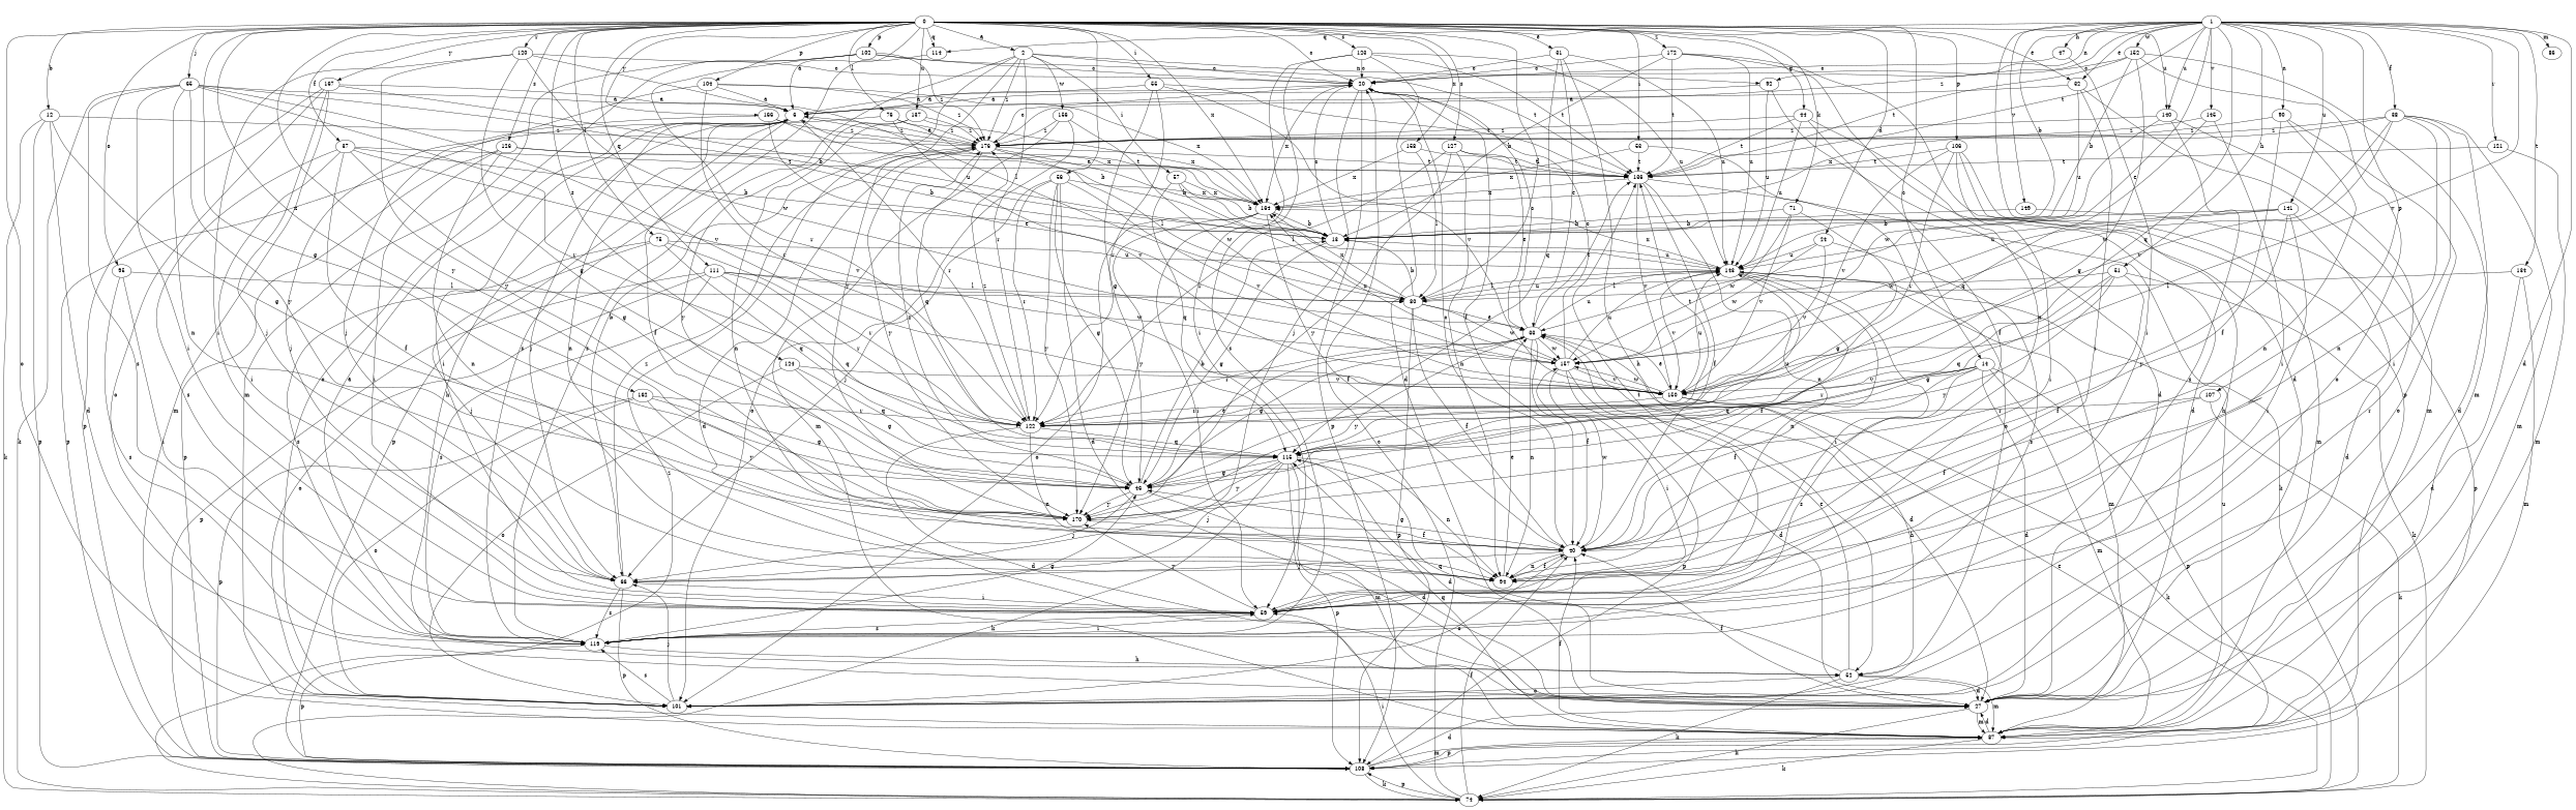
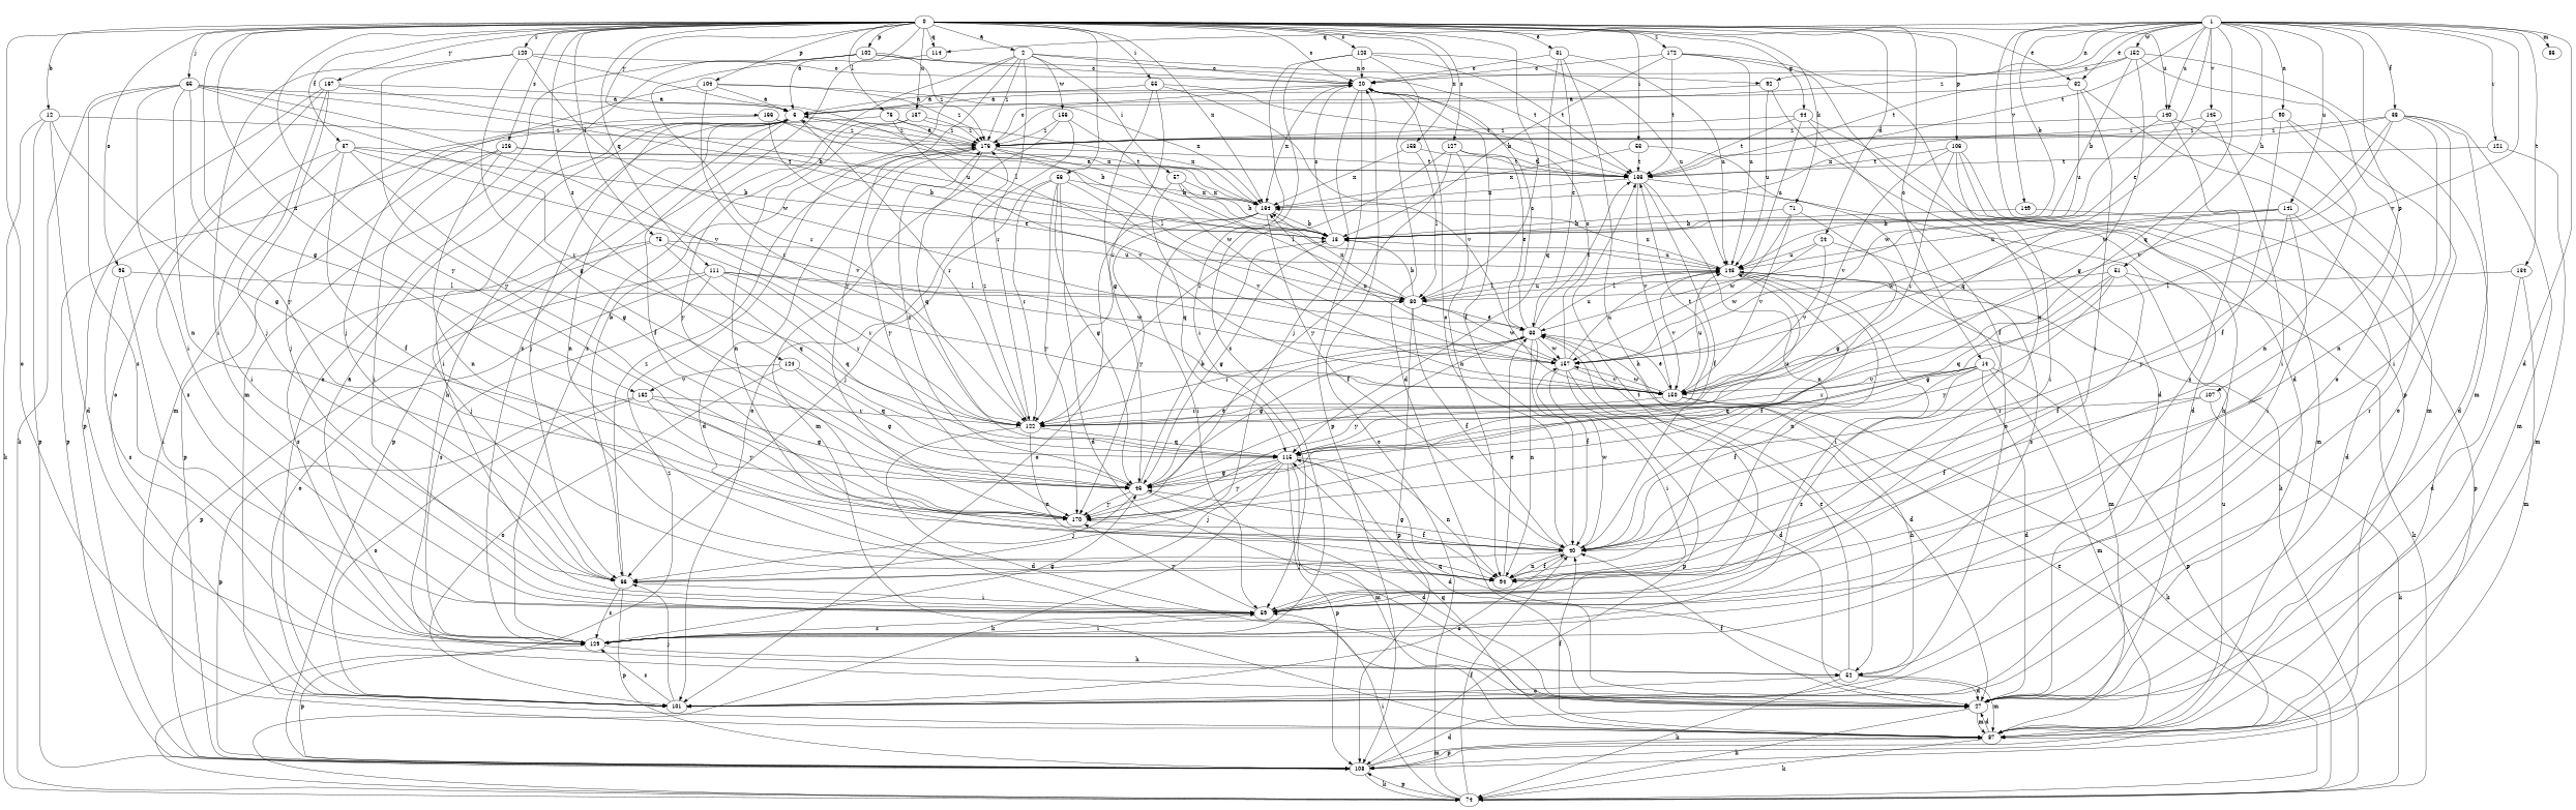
  strict digraph {
    0
    2
    6
    12
    14
    20
    24
    31
    32
    37
    44
    46
    53
    55
    56
    65
    71
    75
    76
    80
    95
    101
    102
    104
    106
    111
    114
    120
    123
    124
    126
    127
    137
    140
    158
    162
    164
    166
    167
    170
    172
    92
    176
    57
    122
-   129 [label=119]
+   129
    156
    66
    108
    40
    52
    59
    94
    27
    74
    115
    150
    87
    143
    157
    33
    13
    136
    1
    38
-   47
    51
    86
    90
    107
    121
    134
    141
    145
    149
    152
    0 -> 2 [label=a]
    0 -> 6 [label=a]
    0 -> 12 [label=b]
    0 -> 14 [label=c]
    0 -> 20 [label=c]
    0 -> 24 [label=d]
    0 -> 31 [label=e]
    0 -> 32 [label=e]
    0 -> 37 [label=f]
    0 -> 44 [label=g]
    0 -> 46 [label=g]
    0 -> 53 [label=i]
    0 -> 55 [label=i]
    0 -> 56 [label=i]
    0 -> 65 [label=j]
    0 -> 71 [label=k]
    0 -> 75 [label=l]
    0 -> 76 [label=l]
    0 -> 80 [label=l]
    0 -> 95 [label=o]
    0 -> 101 [label=o]
    0 -> 102 [label=p]
    0 -> 104 [label=p]
    0 -> 106 [label=p]
    0 -> 111 [label=q]
    0 -> 114 [label=q]
    0 -> 120 [label=r]
    0 -> 123 [label=s]
    0 -> 124 [label=s]
    0 -> 126 [label=s]
    0 -> 127 [label=s]
    0 -> 137 [label=u]
    0 -> 140 [label=u]
    0 -> 158 [label=x]
    0 -> 162 [label=x]
    0 -> 164 [label=x]
    0 -> 166 [label=y]
    0 -> 167 [label=y]
    0 -> 170 [label=y]
    0 -> 172 [label=z]
    2 -> 20 [label=c]
    2 -> 170 [label=y]
    2 -> 92 [label=n]
    2 -> 176 [label=z]
    2 -> 57 [label=i]
    2 -> 122 [label=r]
    2 -> 129 [label=s]
    2 -> 156 [label=w]
    2 -> 66 [label=b]
    6 -> 176 [label=z]
    6 -> 122 [label=r]
    6 -> 66 [label=j]
    6 -> 108 [label=p]
    6 -> 40 [label=f]
    6 -> 52 [label=h]
    6 -> 59 [label=i]
    6 -> 94 [label=n]
    12 -> 46 [label=g]
    12 -> 176 [label=z]
    12 -> 108 [label=p]
    12 -> 27 [label=d]
    12 -> 74 [label=k]
    14 -> 122 [label=r]
    14 -> 129 [label=s]
    14 -> 108 [label=p]
    14 -> 40 [label=f]
    14 -> 27 [label=d]
    14 -> 115 [label=q]
    14 -> 150 [label=v]
    14 -> 87 [label=m]
    20 -> 6 [label=a]
    20 -> 164 [label=x]
    20 -> 66 [label=j]
    20 -> 108 [label=p]
    20 -> 40 [label=f]
    24 -> 129 [label=s]
    24 -> 150 [label=v]
    24 -> 143 [label=u]
    24 -> 157 [label=w]
    31 -> 20 [label=c]
    31 -> 52 [label=h]
    31 -> 115 [label=q]
    31 -> 143 [label=u]
    31 -> 33 [label=e]
    32 -> 6 [label=a]
    32 -> 59 [label=i]
    32 -> 87 [label=m]
    32 -> 143 [label=u]
    37 -> 46 [label=g]
    37 -> 129 [label=s]
    37 -> 40 [label=f]
    37 -> 59 [label=i]
    37 -> 150 [label=v]
    37 -> 13 [label=b]
    37 -> 136 [label=t]
    44 -> 176 [label=z]
    44 -> 40 [label=f]
    44 -> 27 [label=d]
    44 -> 143 [label=u]
    44 -> 136 [label=t]
    46 -> 170 [label=y]
    46 -> 176 [label=z]
    46 -> 66 [label=j]
    46 -> 27 [label=d]
    46 -> 33 [label=e]
    46 -> 13 [label=b]
    53 -> 101 [label=o]
    53 -> 164 [label=x]
    53 -> 136 [label=t]
    55 -> 6 [label=a]
    55 -> 46 [label=g]
    55 -> 122 [label=r]
    55 -> 150 [label=v]
    55 -> 136 [label=t]
    56 -> 46 [label=g]
    56 -> 164 [label=x]
    56 -> 170 [label=y]
    56 -> 122 [label=r]
    56 -> 66 [label=j]
    56 -> 27 [label=d]
    56 -> 150 [label=v]
    65 -> 6 [label=a]
    65 -> 170 [label=y]
    65 -> 122 [label=r]
    65 -> 129 [label=s]
    65 -> 59 [label=i]
    65 -> 94 [label=n]
    65 -> 74 [label=k]
    65 -> 150 [label=v]
    65 -> 13 [label=b]
    71 -> 46 [label=g]
    71 -> 150 [label=v]
    71 -> 157 [label=w]
    71 -> 13 [label=b]
    75 -> 122 [label=r]
    75 -> 129 [label=s]
    75 -> 66 [label=j]
    75 -> 115 [label=q]
    75 -> 143 [label=u]
    76 -> 164 [label=x]
    76 -> 176 [label=z]
    76 -> 108 [label=p]
    76 -> 150 [label=v]
    80 -> 164 [label=x]
    80 -> 108 [label=p]
    80 -> 40 [label=f]
    80 -> 143 [label=u]
    80 -> 157 [label=w]
    80 -> 33 [label=e]
    80 -> 13 [label=b]
    95 -> 80 [label=l]
    95 -> 129 [label=s]
    95 -> 59 [label=i]
    101 -> 129 [label=s]
    101 -> 66 [label=j]
    102 -> 20 [label=c]
    102 -> 101 [label=o]
    102 -> 176 [label=z]
    102 -> 122 [label=r]
    102 -> 87 [label=m]
    102 -> 136 [label=t]
    104 -> 6 [label=a]
    104 -> 164 [label=x]
    104 -> 176 [label=z]
    104 -> 122 [label=r]
    104 -> 66 [label=j]
    106 -> 122 [label=r]
    106 -> 52 [label=h]
    106 -> 59 [label=i]
    106 -> 150 [label=v]
    106 -> 87 [label=m]
    106 -> 136 [label=t]
    111 -> 80 [label=l]
    111 -> 101 [label=o]
    111 -> 122 [label=r]
    111 -> 129 [label=s]
    111 -> 108 [label=p]
    111 -> 115 [label=q]
    111 -> 157 [label=w]
    114 -> 129 [label=s]
    120 -> 20 [label=c]
    120 -> 46 [label=g]
    120 -> 80 [label=l]
    120 -> 170 [label=y]
    120 -> 59 [label=i]
    120 -> 157 [label=w]
    123 -> 20 [label=c]
    123 -> 129 [label=s]
    123 -> 59 [label=i]
    123 -> 27 [label=d]
    123 -> 143 [label=u]
    123 -> 136 [label=t]
    124 -> 46 [label=g]
    124 -> 101 [label=o]
    124 -> 115 [label=q]
-   124 -> 150 [label=v]
+   124 -> 162 [label=v]
    126 -> 108 [label=p]
    126 -> 59 [label=i]
    126 -> 94 [label=n]
    126 -> 13 [label=b]
    126 -> 136 [label=t]
    127 -> 170 [label=y]
    127 -> 122 [label=r]
    127 -> 94 [label=n]
    127 -> 33 [label=e]
    127 -> 136 [label=t]
    137 -> 164 [label=x]
    137 -> 170 [label=y]
    137 -> 176 [label=z]
    137 -> 94 [label=n]
    140 -> 101 [label=r]
    140 -> 176 [label=z]
    140 -> 129 [label=s]
    140 -> 157 [label=w]
    158 -> 80 [label=l]
    158 -> 164 [label=x]
    158 -> 136 [label=t]
    162 -> 46 [label=g]
    162 -> 101 [label=o]
    162 -> 170 [label=y]
    162 -> 122 [label=r]
    162 -> 108 [label=p]
    164 -> 6 [label=a]
    164 -> 101 [label=o]
    164 -> 170 [label=y]
    164 -> 40 [label=f]
    164 -> 59 [label=i]
    164 -> 13 [label=b]
    166 -> 176 [label=z]
    166 -> 66 [label=j]
    166 -> 33 [label=e]
    166 -> 13 [label=b]
    167 -> 6 [label=a]
    167 -> 101 [label=o]
    167 -> 66 [label=j]
    167 -> 108 [label=p]
    167 -> 87 [label=m]
    167 -> 143 [label=u]
    170 -> 40 [label=f]
    172 -> 20 [label=c]
    172 -> 94 [label=n]
    172 -> 27 [label=d]
    172 -> 143 [label=u]
    172 -> 13 [label=b]
    172 -> 136 [label=t]
    92 -> 6 [label=a]
    92 -> 27 [label=d]
    92 -> 143 [label=u]
    176 -> 6 [label=a]
    176 -> 20 [label=c]
    176 -> 80 [label=l]
    176 -> 170 [label=y]
    176 -> 27 [label=d]
    176 -> 115 [label=q]
    176 -> 13 [label=b]
    176 -> 136 [label=t]
    57 -> 80 [label=l]
    57 -> 164 [label=x]
    57 -> 115 [label=q]
    57 -> 13 [label=b]
    122 -> 176 [label=z]
    122 -> 94 [label=n]
    122 -> 27 [label=d]
    122 -> 115 [label=q]
    122 -> 136 [label=t]
    129 -> 6 [label=a]
    129 -> 46 [label=g]
    129 -> 108 [label=p]
    129 -> 52 [label=h]
    129 -> 59 [label=i]
    156 -> 101 [label=o]
    156 -> 176 [label=z]
    156 -> 87 [label=m]
    156 -> 157 [label=w]
    66 -> 176 [label=z]
    66 -> 129 [label=s]
    66 -> 108 [label=p]
    66 -> 59 [label=i]
    108 -> 27 [label=d]
    108 -> 74 [label=k]
    108 -> 87 [label=m]
    40 -> 20 [label=c]
    40 -> 46 [label=g]
    40 -> 101 [label=o]
    40 -> 66 [label=j]
    40 -> 94 [label=n]
    40 -> 157 [label=w]
    52 -> 101 [label=o]
    52 -> 27 [label=d]
    52 -> 74 [label=k]
    52 -> 115 [label=q]
    52 -> 87 [label=m]
    52 -> 33 [label=e]
    59 -> 170 [label=y]
    59 -> 129 [label=s]
    59 -> 136 [label=t]
    94 -> 40 [label=f]
    94 -> 33 [label=e]
    27 -> 40 [label=f]
    27 -> 74 [label=k]
    27 -> 87 [label=m]
    74 -> 20 [label=c]
    74 -> 176 [label=z]
    74 -> 108 [label=p]
    74 -> 40 [label=f]
    74 -> 59 [label=i]
    74 -> 33 [label=e]
    115 -> 46 [label=g]
    115 -> 170 [label=y]
    115 -> 66 [label=j]
    115 -> 108 [label=p]
    115 -> 94 [label=n]
    115 -> 27 [label=d]
    115 -> 74 [label=k]
    115 -> 87 [label=m]
    115 -> 143 [label=u]
    150 -> 122 [label=r]
    150 -> 52 [label=h]
    150 -> 74 [label=k]
    150 -> 143 [label=u]
    150 -> 157 [label=w]
    150 -> 33 [label=e]
    87 -> 108 [label=p]
    87 -> 40 [label=f]
    87 -> 27 [label=d]
    87 -> 74 [label=k]
    87 -> 115 [label=q]
    87 -> 143 [label=u]
    143 -> 80 [label=l]
    143 -> 164 [label=x]
    143 -> 40 [label=f]
    143 -> 59 [label=i]
    143 -> 94 [label=n]
    143 -> 150 [label=v]
    143 -> 87 [label=m]
    157 -> 20 [label=c]
    157 -> 164 [label=x]
    157 -> 108 [label=p]
    157 -> 59 [label=i]
    157 -> 27 [label=d]
    157 -> 150 [label=v]
    157 -> 143 [label=u]
    33 -> 20 [label=c]
    33 -> 46 [label=g]
    33 -> 170 [label=y]
    33 -> 122 [label=r]
    33 -> 40 [label=f]
    33 -> 94 [label=n]
    33 -> 27 [label=d]
    33 -> 143 [label=u]
    33 -> 157 [label=w]
    33 -> 136 [label=t]
    13 -> 20 [label=c]
    13 -> 46 [label=g]
    13 -> 143 [label=u]
    136 -> 164 [label=x]
    136 -> 40 [label=f]
    136 -> 94 [label=n]
    136 -> 74 [label=k]
    136 -> 150 [label=v]
    1 -> 32 [label=e]
    1 -> 114 [label=q]
    1 -> 140 [label=u]
    1 -> 92 [label=n]
    1 -> 176 [label=z]
    1 -> 108 [label=p]
    1 -> 27 [label=d]
    1 -> 115 [label=q]
    1 -> 150 [label=v]
    1 -> 33 [label=e]
    1 -> 13 [label=b]
    1 -> 136 [label=t]
    1 -> 38 [label=f]
-   1 -> 47 [label=h]
    1 -> 51 [label=h]
    1 -> 86 [label=m]
    1 -> 90 [label=n]
    1 -> 107 [label=p]
    1 -> 121 [label=r]
    1 -> 134 [label=t]
    1 -> 141 [label=u]
    1 -> 145 [label=v]
    1 -> 149 [label=v]
    1 -> 152 [label=w]
    38 -> 164 [label=x]
    38 -> 176 [label=z]
    38 -> 59 [label=i]
    38 -> 94 [label=n]
    38 -> 27 [label=d]
    38 -> 150 [label=v]
    38 -> 87 [label=m]
    38 -> 157 [label=w]
-   47 -> 20 [label=c]
-   47 -> 59 [label=i]
    51 -> 46 [label=g]
    51 -> 80 [label=l]
    51 -> 170 [label=y]
    51 -> 40 [label=f]
    51 -> 74 [label=k]
    51 -> 115 [label=q]
    90 -> 101 [label=o]
    90 -> 176 [label=z]
    90 -> 40 [label=f]
    90 -> 94 [label=n]
    107 -> 122 [label=r]
    107 -> 40 [label=f]
    107 -> 74 [label=k]
    121 -> 87 [label=m]
    121 -> 136 [label=t]
    134 -> 80 [label=l]
    134 -> 27 [label=d]
    134 -> 87 [label=m]
    141 -> 170 [label=y]
    141 -> 59 [label=i]
    141 -> 27 [label=d]
    141 -> 143 [label=u]
    141 -> 157 [label=w]
    141 -> 13 [label=b]
    145 -> 176 [label=z]
    145 -> 59 [label=i]
    145 -> 115 [label=q]
    149 -> 108 [label=p]
    149 -> 13 [label=b]
    152 -> 20 [label=c]
    152 -> 46 [label=g]
    152 -> 101 [label=o]
    152 -> 87 [label=m]
    152 -> 13 [label=b]
    152 -> 136 [label=t]
  }
